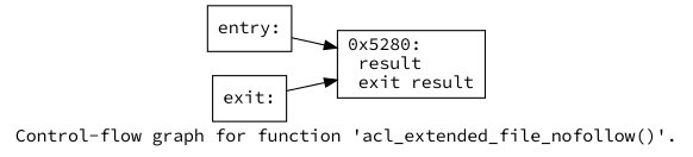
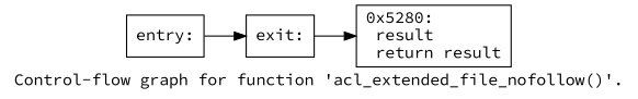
  digraph {
    fontname="Source Code Pro"
    label="Control-flow graph for function 'acl_extended_file_nofollow()'."
    rankdir=LR
    node [fontname="Source Code Pro" shape=record]
    edge [fontname="Source Code Pro"]
    n1 [label="{entry:\l}"]
-   n2 [label="{0x5280:\l  result\l  exit result\l}"]
+   n2 [label="{0x5280:\l  result\l  return result\l}"]
    n3 [label="{exit:\l}"]
-   n1 -> n2
+   n1 -> n3
    n3 -> n2
  }
